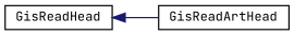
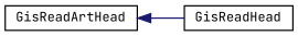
  digraph {
    rankdir=LR
    fontname="JetBrains Mono"
    node [color=black fillcolor=white fontname="JetBrains Mono" fontsize=10 shape=record style=filled]
    n1 [height=0.2 label=GisReadHead width=0.4]
    n2 [height=0.2 label=GisReadArtHead width=0.4]
-   n1 -> n2 [color=midnightblue dir=back fontname="JetBrains Mono" fontsize=10 labelfontname=Sans labelfontsize=10 style=solid]
+   n2 -> n1 [color=midnightblue dir=back fontname="JetBrains Mono" fontsize=10 labelfontname=Sans labelfontsize=10 style=solid]
  }
